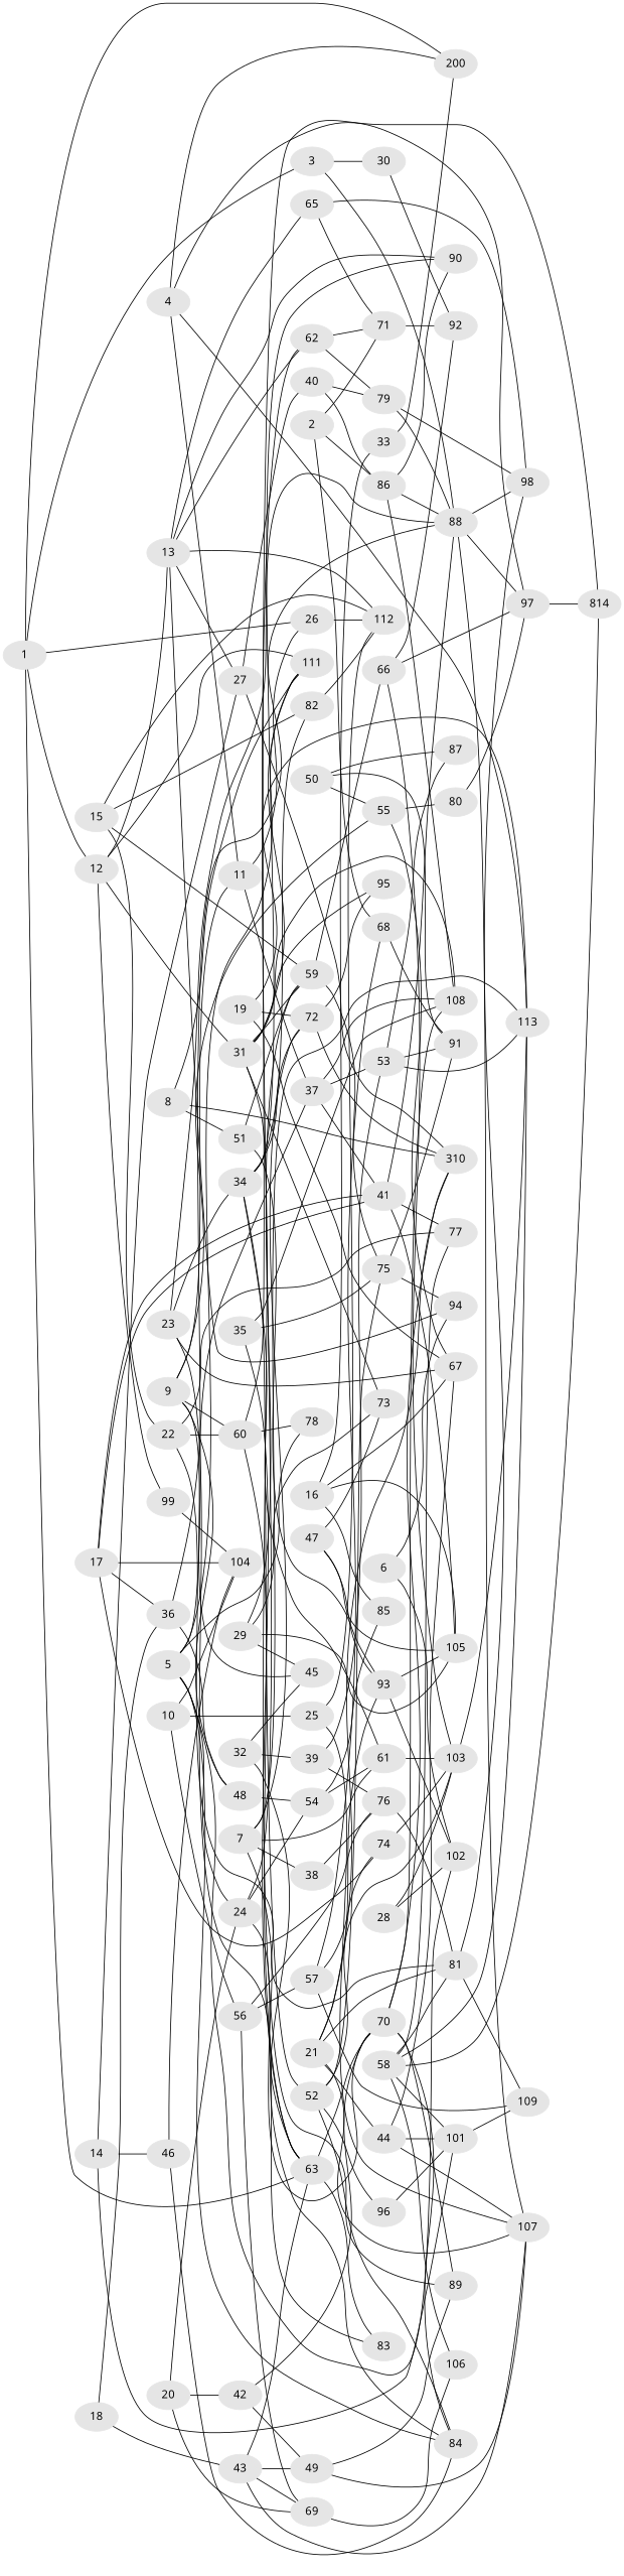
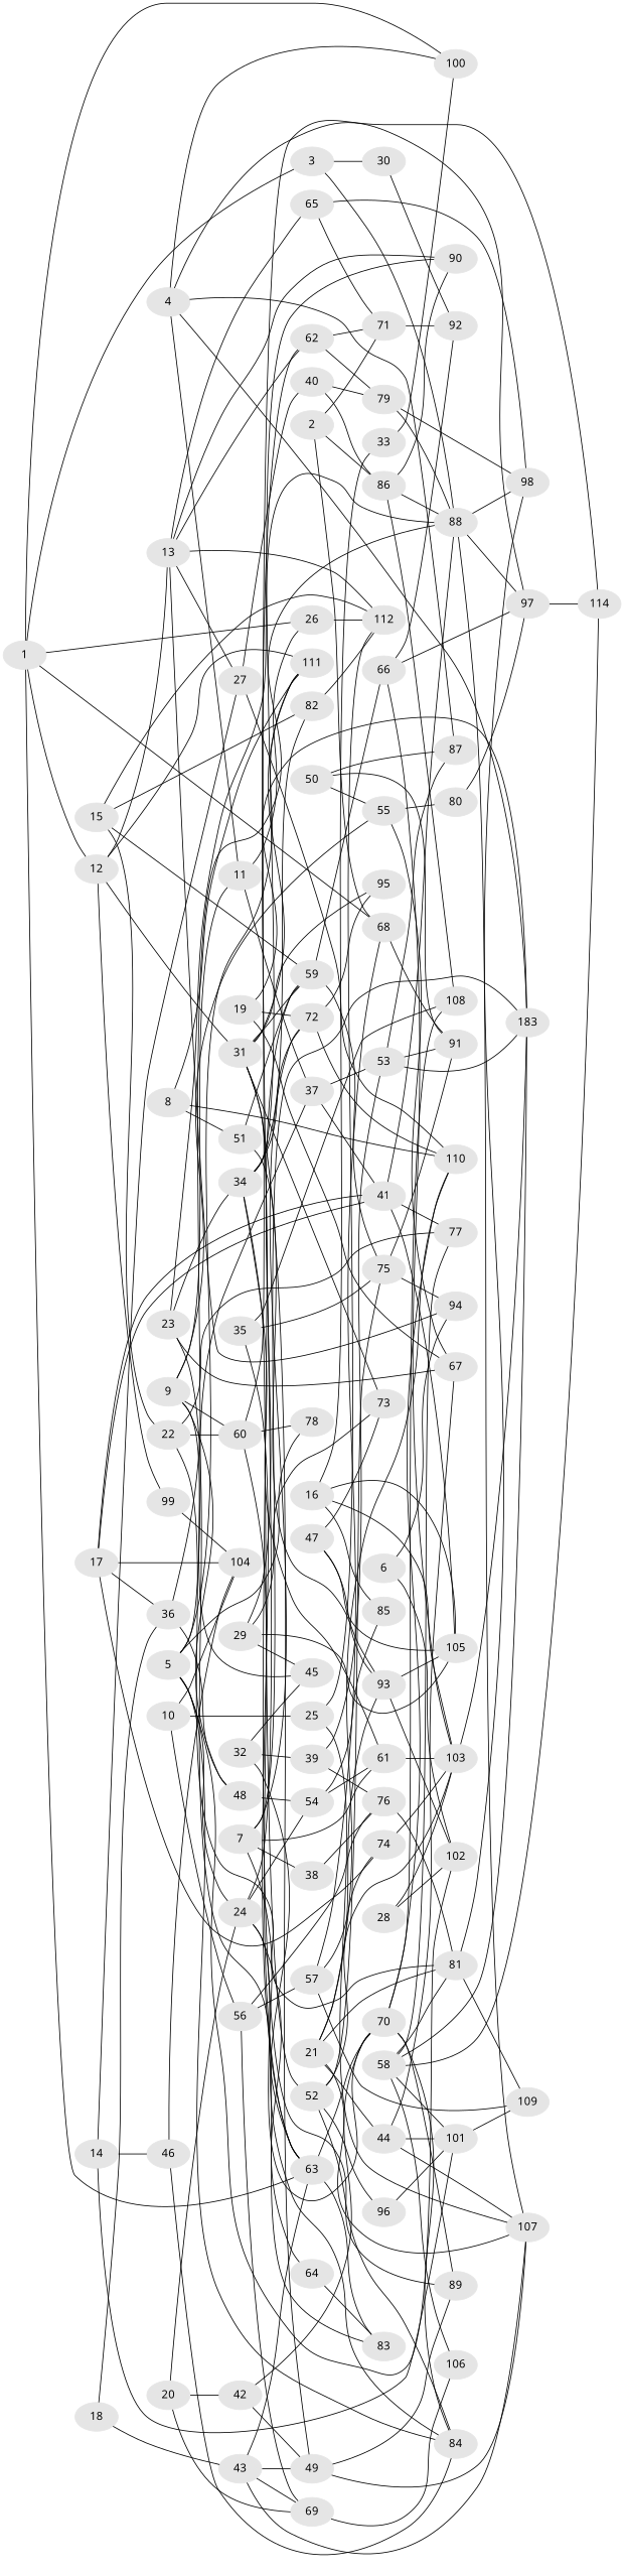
  graph {
    fontname="Noto Sans"
    rankdir=LR
    node [color=gray90 fontname="Noto Sans" style=filled]
    edge [fontname="Noto Sans"]
    1
    3
    12
    26
    63
    68
-   100 [label=200]
+   100
    30
    88
    111
    13
    31
    99
    112
    83
    70
    91
    2
    71
    86
    92
    90
    108
    97
    107
    98
    4
    11
    87
-   113
+   113 [label=183]
    37
-   114 [label=814]
+   114
    5
    24
    78
    84
    102
    62
    54
+   64
    6
    94
    7
    38
    61
    72
    76
    103
-   110 [label=310]
+   110
    95
    8
    51
    59
    93
    9
    45
    48
    55
    60
    67
    80
    10
    25
    56
    104
    69
    57
    41
    53
    27
    65
    73
    89
    40
    79
    14
    46
    101
    109
    15
    22
    82
    81
    77
    75
    66
    16
    33
    85
    105
    17
    36
    74
    18
    43
    49
    19
    20
    42
    106
    21
    44
    23
    34
    52
    28
    29
    32
    39
    96
    35
    47
    50
    58
    1 -- 3
    1 -- 12
    1 -- 26
    1 -- 63
+   1 -- 68
    1 -- 100
    3 -- 30
    3 -- 88
    12 -- 111
    12 -- 13
    12 -- 31
    12 -- 99
    26 -- 112
    63 -- 83
    63 -- 70
    68 -- 91
    30 -- 92
    88 -- 97
    88 -- 107
    88 -- 98
    13 -- 112
    13 -- 90
    13 -- 62
    13 -- 94
    13 -- 27
    13 -- 65
    31 -- 111
-   31 -- 108
+   31 -- 49
    31 -- 95
    31 -- 59
    31 -- 73
    31 -- 89
    99 -- 104
    70 -- 108
    70 -- 84
    70 -- 110
    70 -- 89
    2 -- 68
    2 -- 71
    2 -- 86
    71 -- 92
    86 -- 88
    86 -- 90
    86 -- 108
    97 -- 114
    4 -- 100
    4 -- 97
    4 -- 11
+   4 -- 87
    4 -- 113
    11 -- 26
    11 -- 37
-   37 -- 108
    37 -- 41
    37 -- 53
    5 -- 88
    5 -- 111
    5 -- 24
    5 -- 78
    5 -- 84
    5 -- 102
    24 -- 70
    24 -- 62
    24 -- 54
+   24 -- 64
    62 -- 71
    62 -- 79
    54 -- 61
    54 -- 85
+   64 -- 83
    6 -- 102
    6 -- 94
    7 -- 63
    7 -- 113
    7 -- 38
    7 -- 61
    7 -- 72
    38 -- 76
    61 -- 103
    72 -- 110
    72 -- 95
    76 -- 81
    103 -- 113
    8 -- 111
    8 -- 110
    8 -- 51
    51 -- 59
    51 -- 93
    59 -- 75
    59 -- 66
    93 -- 102
    93 -- 105
    9 -- 11
    9 -- 45
    9 -- 48
    9 -- 55
    9 -- 60
    48 -- 54
    55 -- 67
    55 -- 80
    60 -- 63
    60 -- 114
    60 -- 78
    80 -- 97
    10 -- 25
    10 -- 56
    10 -- 104
    25 -- 112
    25 -- 107
    56 -- 76
    56 -- 69
    56 -- 57
    69 -- 106
    57 -- 68
    57 -- 109
    57 -- 74
    41 -- 88
    41 -- 77
    41 -- 105
    53 -- 91
    53 -- 87
    53 -- 113
    27 -- 110
    27 -- 40
    65 -- 71
    65 -- 98
    40 -- 86
    40 -- 79
    79 -- 88
    79 -- 98
    14 -- 27
    14 -- 46
    14 -- 101
    46 -- 84
    46 -- 104
    101 -- 109
    15 -- 112
    15 -- 59
    15 -- 22
    15 -- 82
    22 -- 60
    22 -- 81
    22 -- 77
    82 -- 112
    81 -- 98
    81 -- 109
    75 -- 91
    75 -- 94
    66 -- 92
    66 -- 97
    66 -- 103
-   16 -- 67
+   16 -- 103
    16 -- 33
    16 -- 85
    16 -- 105
    33 -- 100
    17 -- 104
    17 -- 41
    17 -- 41
    17 -- 36
    17 -- 74
    36 -- 37
    36 -- 48
    74 -- 103
    18 -- 36
    18 -- 43
    43 -- 63
    43 -- 107
    43 -- 69
    43 -- 49
    49 -- 107
    49 -- 89
    19 -- 113
    19 -- 72
    19 -- 67
    20 -- 24
    20 -- 69
    20 -- 42
    42 -- 70
    42 -- 49
    21 -- 107
    21 -- 110
    21 -- 93
    21 -- 81
    21 -- 44
    44 -- 107
    44 -- 67
    44 -- 101
    23 -- 88
    23 -- 83
    23 -- 67
    23 -- 34
    34 -- 90
    34 -- 61
    34 -- 72
    34 -- 82
    34 -- 52
    52 -- 84
    52 -- 103
    52 -- 75
    52 -- 96
    28 -- 102
    28 -- 103
    29 -- 59
    29 -- 45
    29 -- 73
    29 -- 105
    32 -- 84
    32 -- 45
    32 -- 39
    39 -- 76
    39 -- 53
    96 -- 101
    35 -- 63
    35 -- 108
    35 -- 75
    47 -- 93
    47 -- 73
    47 -- 105
    50 -- 91
    50 -- 87
    50 -- 55
    58 -- 113
    58 -- 114
    58 -- 101
    58 -- 81
    58 -- 77
    58 -- 106
  }
